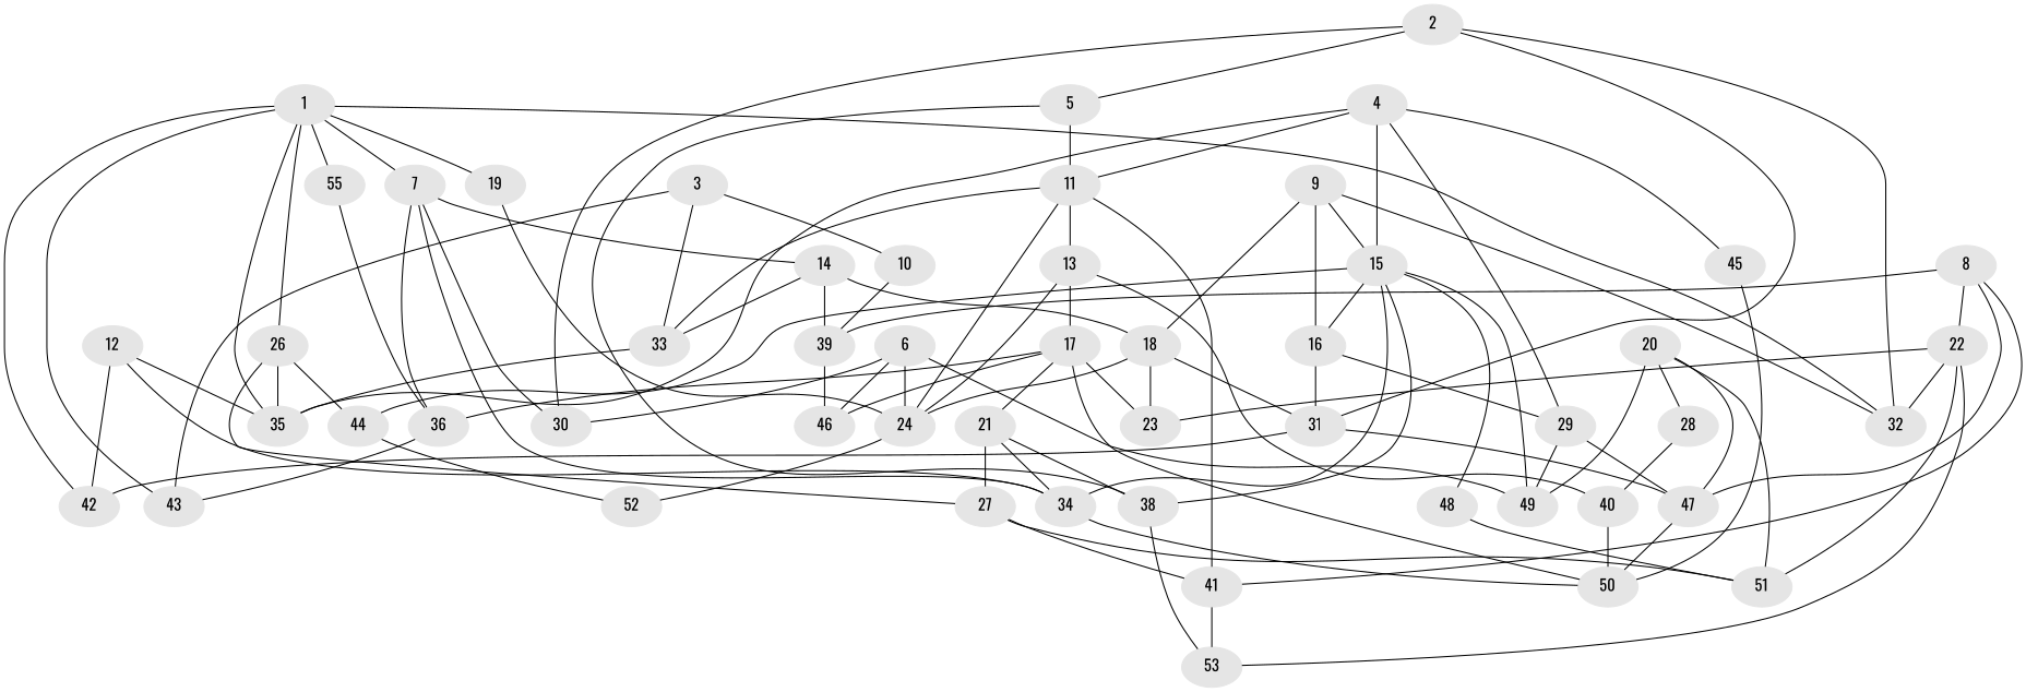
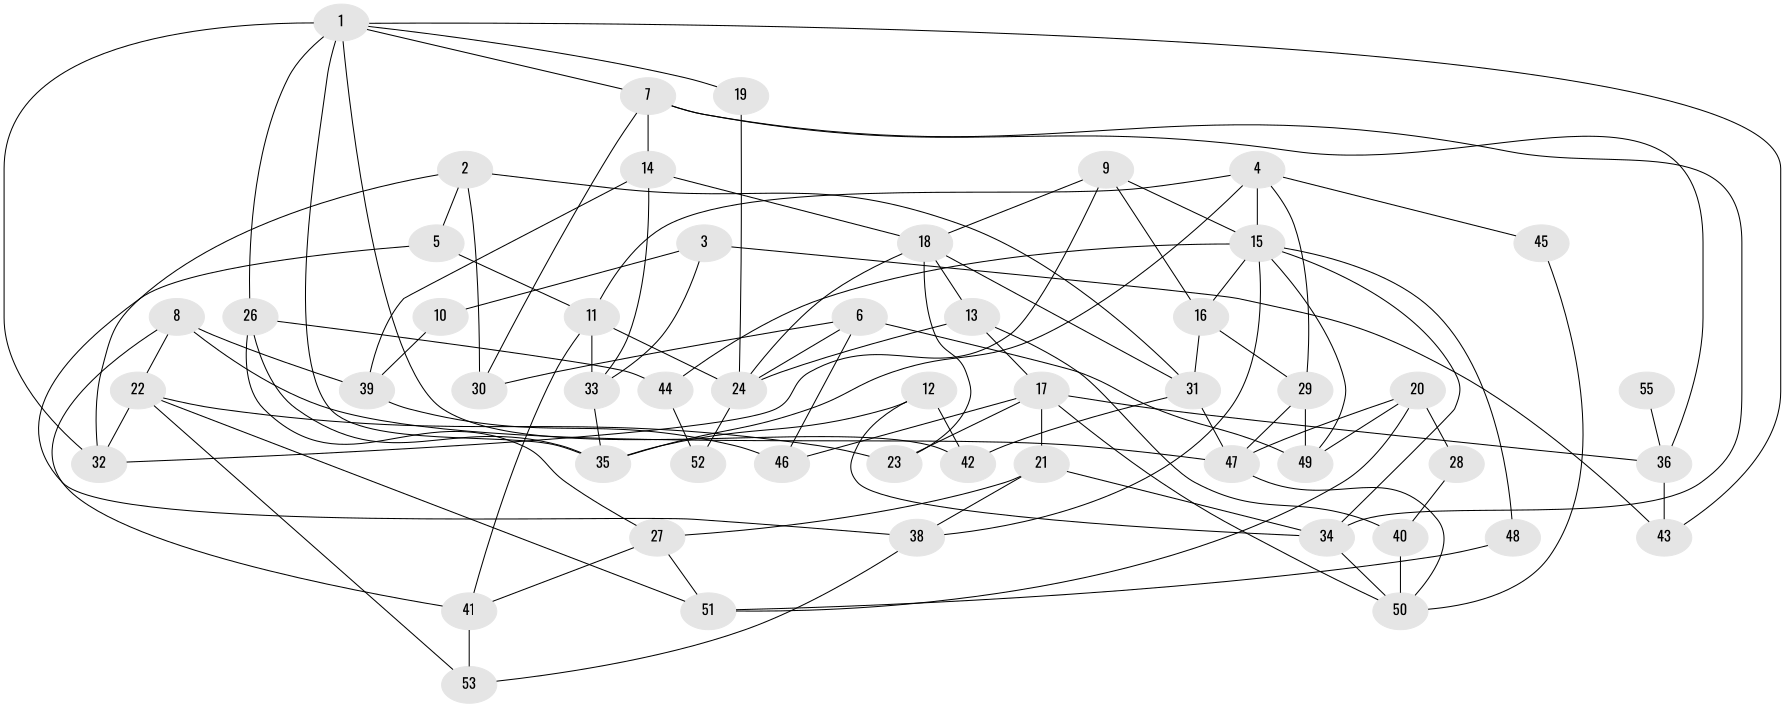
  graph {
    fontname=Oswald
    node [color=gray90 fontname=Oswald style=filled]
    edge [fontname=Oswald]
    1
    7
    19
    n4 [label=55]
    26
    32
    35
    42
    43
    30
    14
    34
    36
    24
    44
    27
    2
    5
    31
    11
    38
    47
    3
    10
    33
    39
    4
    15
    29
    45
    41
    13
    49
    16
    48
    50
    53
    6
    46
    52
    18
    8
    22
    23
    51
    9
    17
    40
    12
    21
    20
    28
    1 -- 7
    1 -- 19
-   1 -- n4
    1 -- 26
    1 -- 32
    1 -- 35
    1 -- 42
    1 -- 43
    7 -- 30
    7 -- 14
    7 -- 34
    7 -- 36
    19 -- 24
    n4 -- 36
    26 -- 35
    26 -- 44
    26 -- 27
    14 -- 33
    14 -- 39
    14 -- 18
    34 -- 50
    36 -- 43
    24 -- 52
    44 -- 52
    27 -- 41
    27 -- 51
    2 -- 32
    2 -- 30
    2 -- 5
    2 -- 31
    5 -- 11
    5 -- 38
    31 -- 42
    31 -- 47
    11 -- 24
    11 -- 33
    11 -- 41
-   11 -- 13
+   18 -- 13
    38 -- 53
    47 -- 50
    3 -- 43
    3 -- 10
    3 -- 33
    10 -- 39
    33 -- 35
    39 -- 46
    4 -- 35
    4 -- 11
    4 -- 15
    4 -- 29
    4 -- 45
    15 -- 34
    15 -- 44
    15 -- 38
    15 -- 49
    15 -- 16
    15 -- 48
    29 -- 47
    29 -- 49
    45 -- 50
    41 -- 53
    13 -- 24
    13 -- 17
    13 -- 40
    16 -- 31
    16 -- 29
    48 -- 51
    6 -- 30
    6 -- 24
    6 -- 49
    6 -- 46
    18 -- 24
    18 -- 31
    18 -- 23
    8 -- 47
    8 -- 39
    8 -- 41
    8 -- 22
    22 -- 32
    22 -- 53
    22 -- 23
    22 -- 51
    9 -- 32
    9 -- 15
    9 -- 16
    9 -- 18
    17 -- 36
    17 -- 50
    17 -- 46
    17 -- 23
    17 -- 21
    40 -- 50
    12 -- 35
    12 -- 42
    12 -- 34
    21 -- 34
    21 -- 27
    21 -- 38
    20 -- 47
    20 -- 49
    20 -- 51
    20 -- 28
    28 -- 40
  }
